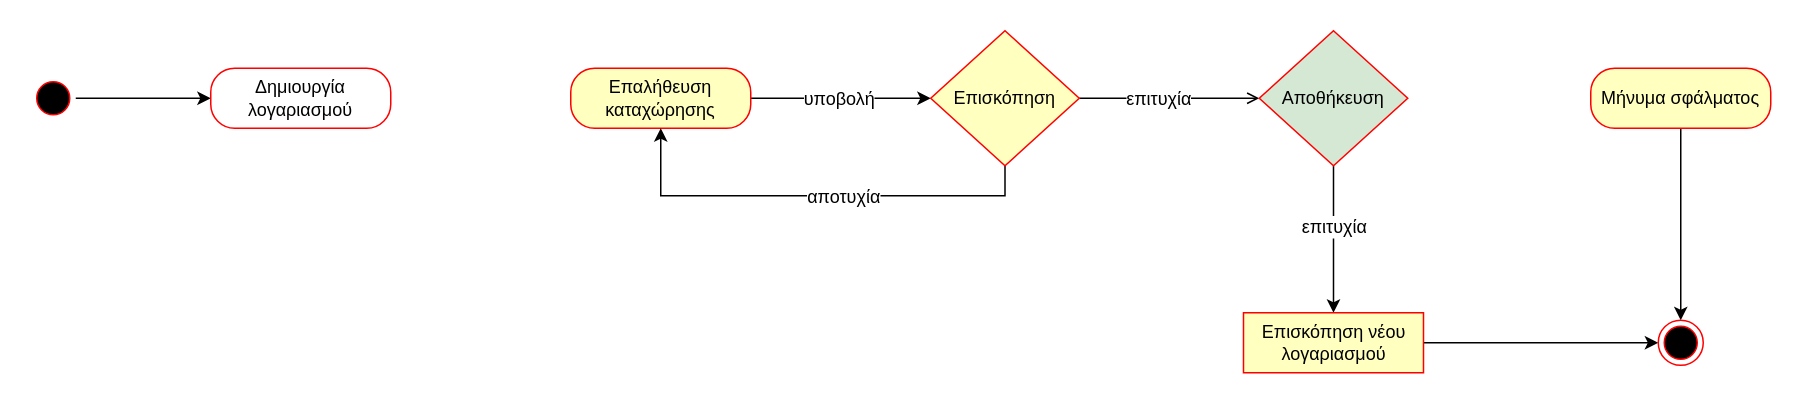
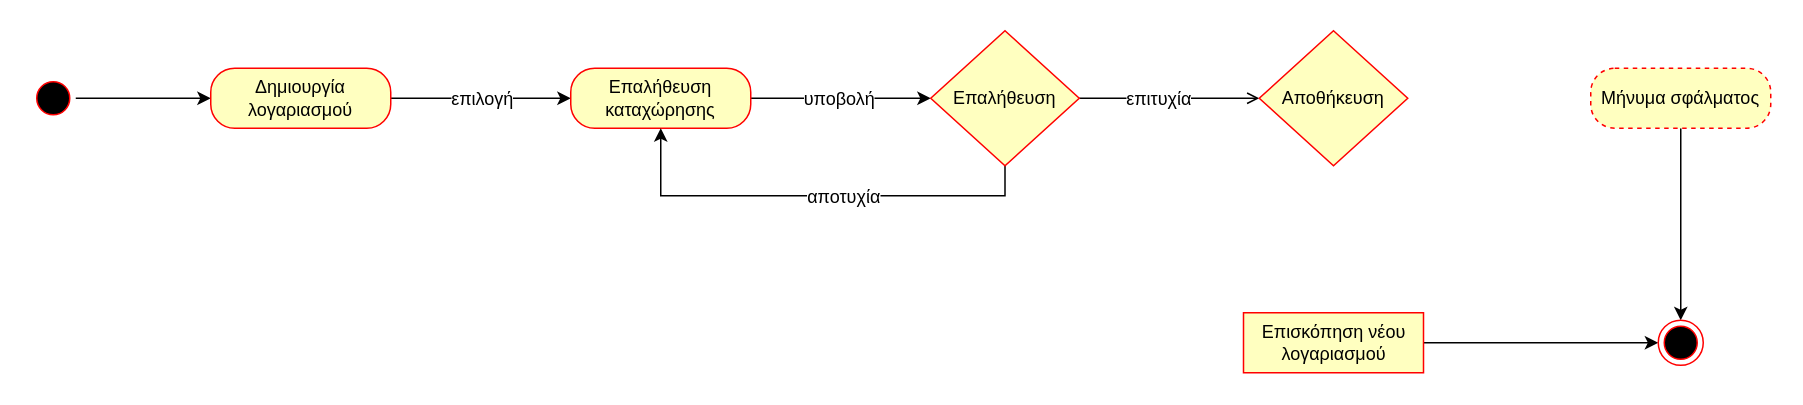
  <mxCell id="0" />
  <mxCell id="1" parent="0" />
  <mxCell id="2" style="edgeStyle=orthogonalEdgeStyle;rounded=0;orthogonalLoop=1;jettySize=auto;html=1;exitX=1;exitY=0.5;exitDx=0;exitDy=0;" edge="1" parent="1" source="3" target="6"><mxGeometry relative="1" as="geometry" /></mxCell>
  <mxCell id="3" value="" style="ellipse;html=1;shape=startState;fillColor=#000000;strokeColor=#ff0000;" vertex="1" parent="1"><mxGeometry x="20" y="50" width="30" height="30" as="geometry" /></mxCell>
- <mxCell id="6" value="Δημιουργία λογαριασμού" style="rounded=1;whiteSpace=wrap;html=1;arcSize=40;fontColor=#000000;fillColor=#ffffff;strokeColor=#ff0000;" vertex="1" parent="1"><mxGeometry x="140" y="45" width="120" height="40" as="geometry" /></mxCell>
+ <mxCell id="4" style="edgeStyle=orthogonalEdgeStyle;rounded=0;orthogonalLoop=1;jettySize=auto;html=1;exitX=1;exitY=0.5;exitDx=0;exitDy=0;" edge="1" parent="1" source="6" target="9"><mxGeometry relative="1" as="geometry" /></mxCell>
+ <mxCell id="5" value="επιλογή" style="text;html=1;resizable=0;points=[];align=center;verticalAlign=middle;labelBackgroundColor=#ffffff;" vertex="1" connectable="0" parent="4"><mxGeometry x="0.202" relative="1" as="geometry"><mxPoint x="-12" as="offset" /></mxGeometry></mxCell>
+ <mxCell id="6" value="Δημιουργία λογαριασμού" style="rounded=1;whiteSpace=wrap;html=1;arcSize=40;fontColor=#000000;fillColor=#ffffc0;strokeColor=#ff0000;" vertex="1" parent="1"><mxGeometry x="140" y="45" width="120" height="40" as="geometry" /></mxCell>
  <mxCell id="7" style="edgeStyle=orthogonalEdgeStyle;rounded=0;orthogonalLoop=1;jettySize=auto;html=1;exitX=1;exitY=0.5;exitDx=0;exitDy=0;entryX=0;entryY=0.5;entryDx=0;entryDy=0;" edge="1" parent="1" source="9" target="14"><mxGeometry relative="1" as="geometry" /></mxCell>
  <mxCell id="8" value="υποβολή" style="text;html=1;resizable=0;points=[];align=center;verticalAlign=middle;labelBackgroundColor=#ffffff;" vertex="1" connectable="0" parent="7"><mxGeometry x="-0.214" y="-2" relative="1" as="geometry"><mxPoint x="11" y="-2" as="offset" /></mxGeometry></mxCell>
  <mxCell id="9" value="Επαλήθευση καταχώρησης" style="rounded=1;whiteSpace=wrap;html=1;arcSize=40;fontColor=#000000;fillColor=#ffffc0;strokeColor=#ff0000;" vertex="1" parent="1"><mxGeometry x="380" y="45" width="120" height="40" as="geometry" /></mxCell>
  <mxCell id="10" style="edgeStyle=orthogonalEdgeStyle;rounded=0;orthogonalLoop=1;jettySize=auto;html=1;exitX=0.5;exitY=1;exitDx=0;exitDy=0;entryX=0.5;entryY=1;entryDx=0;entryDy=0;" edge="1" parent="1" source="14" target="9"><mxGeometry relative="1" as="geometry" /></mxCell>
  <mxCell id="11" value="αποτυχία" style="text;html=1;resizable=0;points=[];align=center;verticalAlign=middle;labelBackgroundColor=#ffffff;" vertex="1" connectable="0" parent="10"><mxGeometry x="-0.196" y="-1" relative="1" as="geometry"><mxPoint x="-10.5" y="1" as="offset" /></mxGeometry></mxCell>
  <mxCell id="12" style="edgeStyle=orthogonalEdgeStyle;rounded=0;orthogonalLoop=1;jettySize=auto;html=1;exitX=1;exitY=0.5;exitDx=0;exitDy=0;endArrow=open;" edge="1" parent="1" source="14" target="17"><mxGeometry relative="1" as="geometry"><mxPoint x="820" y="65.069" as="targetPoint" /></mxGeometry></mxCell>
  <mxCell id="13" value="επιτυχία" style="text;html=1;resizable=0;points=[];align=center;verticalAlign=middle;labelBackgroundColor=#ffffff;" vertex="1" connectable="0" parent="12"><mxGeometry x="0.147" y="1" relative="1" as="geometry"><mxPoint x="-17" y="1" as="offset" /></mxGeometry></mxCell>
- <mxCell id="14" value="Επισκόπηση" style="rhombus;whiteSpace=wrap;html=1;fillColor=#ffffc0;strokeColor=#ff0000;" vertex="1" parent="1"><mxGeometry x="620" y="20" width="99" height="90" as="geometry" /></mxCell>
- <mxCell id="15" style="edgeStyle=orthogonalEdgeStyle;rounded=0;orthogonalLoop=1;jettySize=auto;html=1;exitX=0.5;exitY=1;exitDx=0;exitDy=0;entryX=0.5;entryY=0;entryDx=0;entryDy=0;" edge="1" parent="1" source="17" target="19"><mxGeometry relative="1" as="geometry" /></mxCell>
- <mxCell id="16" value="επιτυχία" style="text;html=1;resizable=0;points=[];align=center;verticalAlign=middle;labelBackgroundColor=#ffffff;" vertex="1" connectable="0" parent="15"><mxGeometry x="0.264" y="1" relative="1" as="geometry"><mxPoint x="-1" y="-22" as="offset" /></mxGeometry></mxCell>
- <mxCell id="17" value="Αποθήκευση" style="rhombus;whiteSpace=wrap;html=1;fillColor=#d5e8d4;strokeColor=#ff0000;" vertex="1" parent="1"><mxGeometry x="839" y="20" width="99" height="90" as="geometry" /></mxCell>
+ <mxCell id="14" value="Επαλήθευση" style="rhombus;whiteSpace=wrap;html=1;fillColor=#ffffc0;strokeColor=#ff0000;" vertex="1" parent="1"><mxGeometry x="620" y="20" width="99" height="90" as="geometry" /></mxCell>
+ <mxCell id="17" value="Αποθήκευση" style="rhombus;whiteSpace=wrap;html=1;fillColor=#ffffc0;strokeColor=#ff0000;" vertex="1" parent="1"><mxGeometry x="839" y="20" width="99" height="90" as="geometry" /></mxCell>
  <mxCell id="18" style="edgeStyle=orthogonalEdgeStyle;rounded=0;orthogonalLoop=1;jettySize=auto;html=1;exitX=1;exitY=0.5;exitDx=0;exitDy=0;entryX=0;entryY=0.5;entryDx=0;entryDy=0;" edge="1" parent="1" source="19" target="22"><mxGeometry relative="1" as="geometry" /></mxCell>
  <mxCell id="19" value="Επισκόπηση νέου λογαριασμού" style="whiteSpace=wrap;html=1;arcSize=40;fontColor=#000000;fillColor=#ffffc0;strokeColor=#ff0000;rounded=0;" vertex="1" parent="1"><mxGeometry x="828.5" y="208" width="120" height="40" as="geometry" /></mxCell>
  <mxCell id="20" style="edgeStyle=orthogonalEdgeStyle;rounded=0;orthogonalLoop=1;jettySize=auto;html=1;exitX=0.5;exitY=1;exitDx=0;exitDy=0;entryX=0.5;entryY=0;entryDx=0;entryDy=0;" edge="1" parent="1" source="21" target="22"><mxGeometry relative="1" as="geometry" /></mxCell>
- <mxCell id="21" value="Μήνυμα σφάλματος" style="rounded=1;whiteSpace=wrap;html=1;arcSize=40;fontColor=#000000;fillColor=#ffffc0;strokeColor=#ff0000;" vertex="1" parent="1"><mxGeometry x="1060" y="45" width="120" height="40" as="geometry" /></mxCell>
+ <mxCell id="21" value="Μήνυμα σφάλματος" style="rounded=1;whiteSpace=wrap;html=1;arcSize=40;fontColor=#000000;fillColor=#ffffc0;strokeColor=#ff0000;dashed=1;" vertex="1" parent="1"><mxGeometry x="1060" y="45" width="120" height="40" as="geometry" /></mxCell>
  <mxCell id="22" value="" style="ellipse;html=1;shape=endState;fillColor=#000000;strokeColor=#ff0000;" vertex="1" parent="1"><mxGeometry x="1105" y="213" width="30" height="30" as="geometry" /></mxCell>
